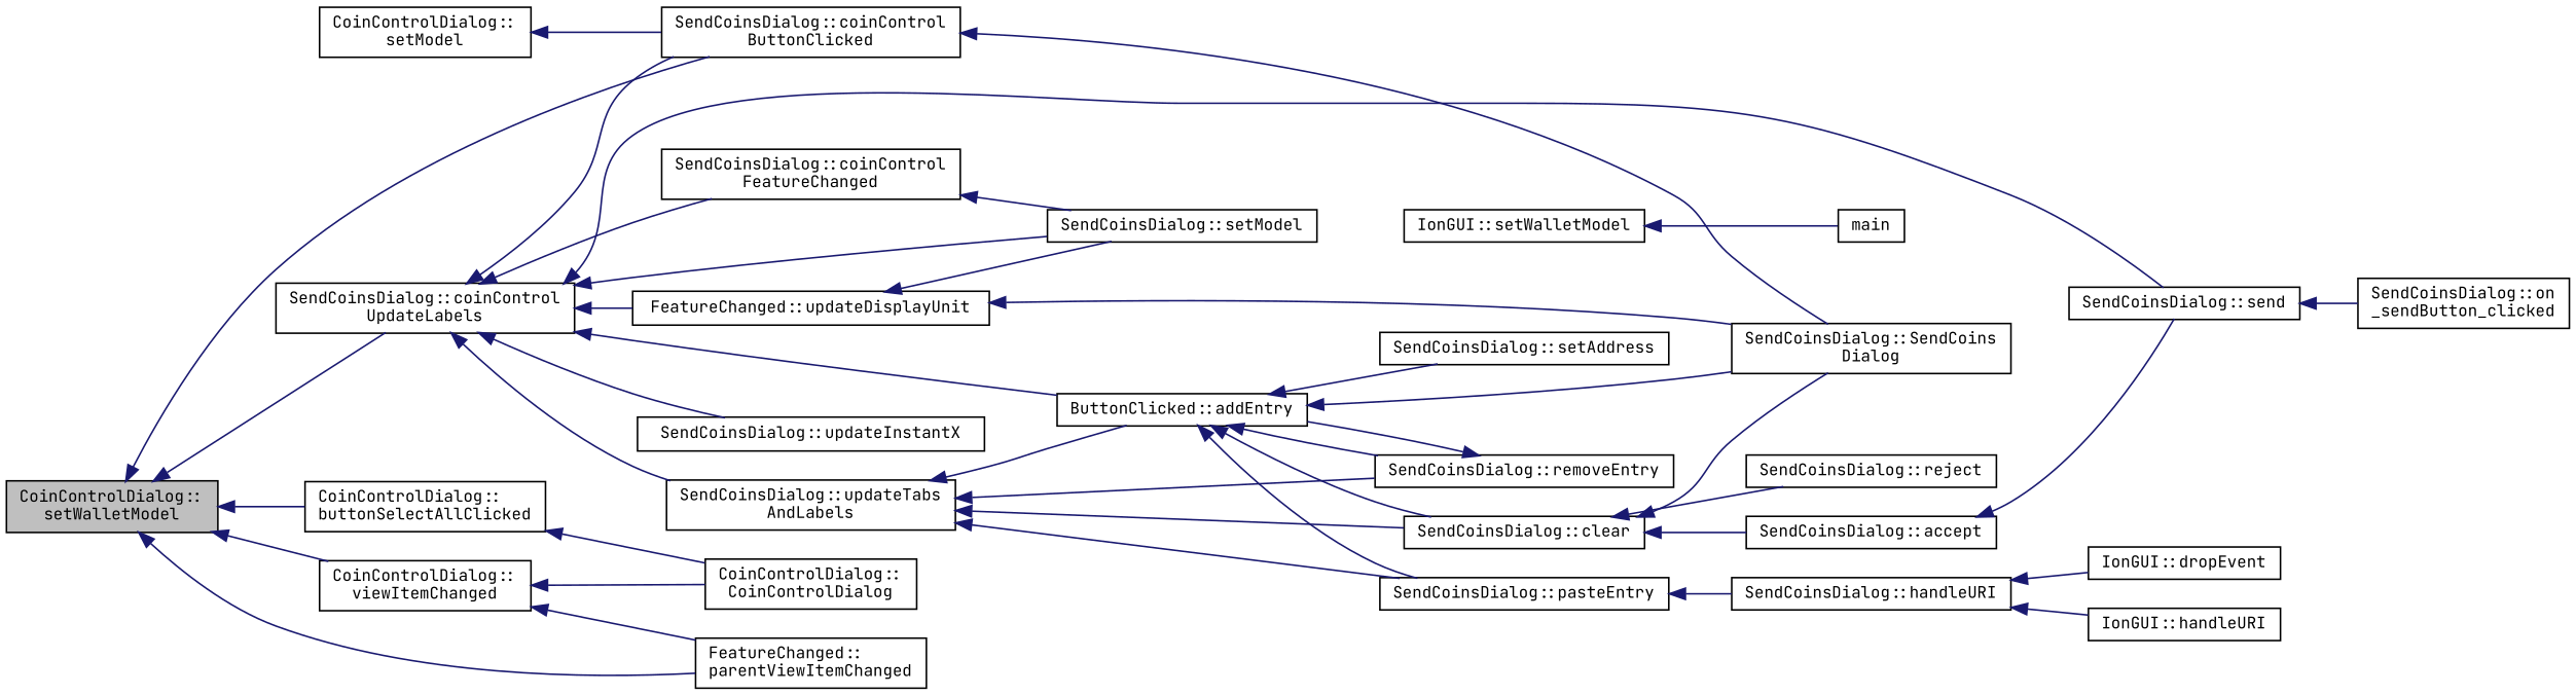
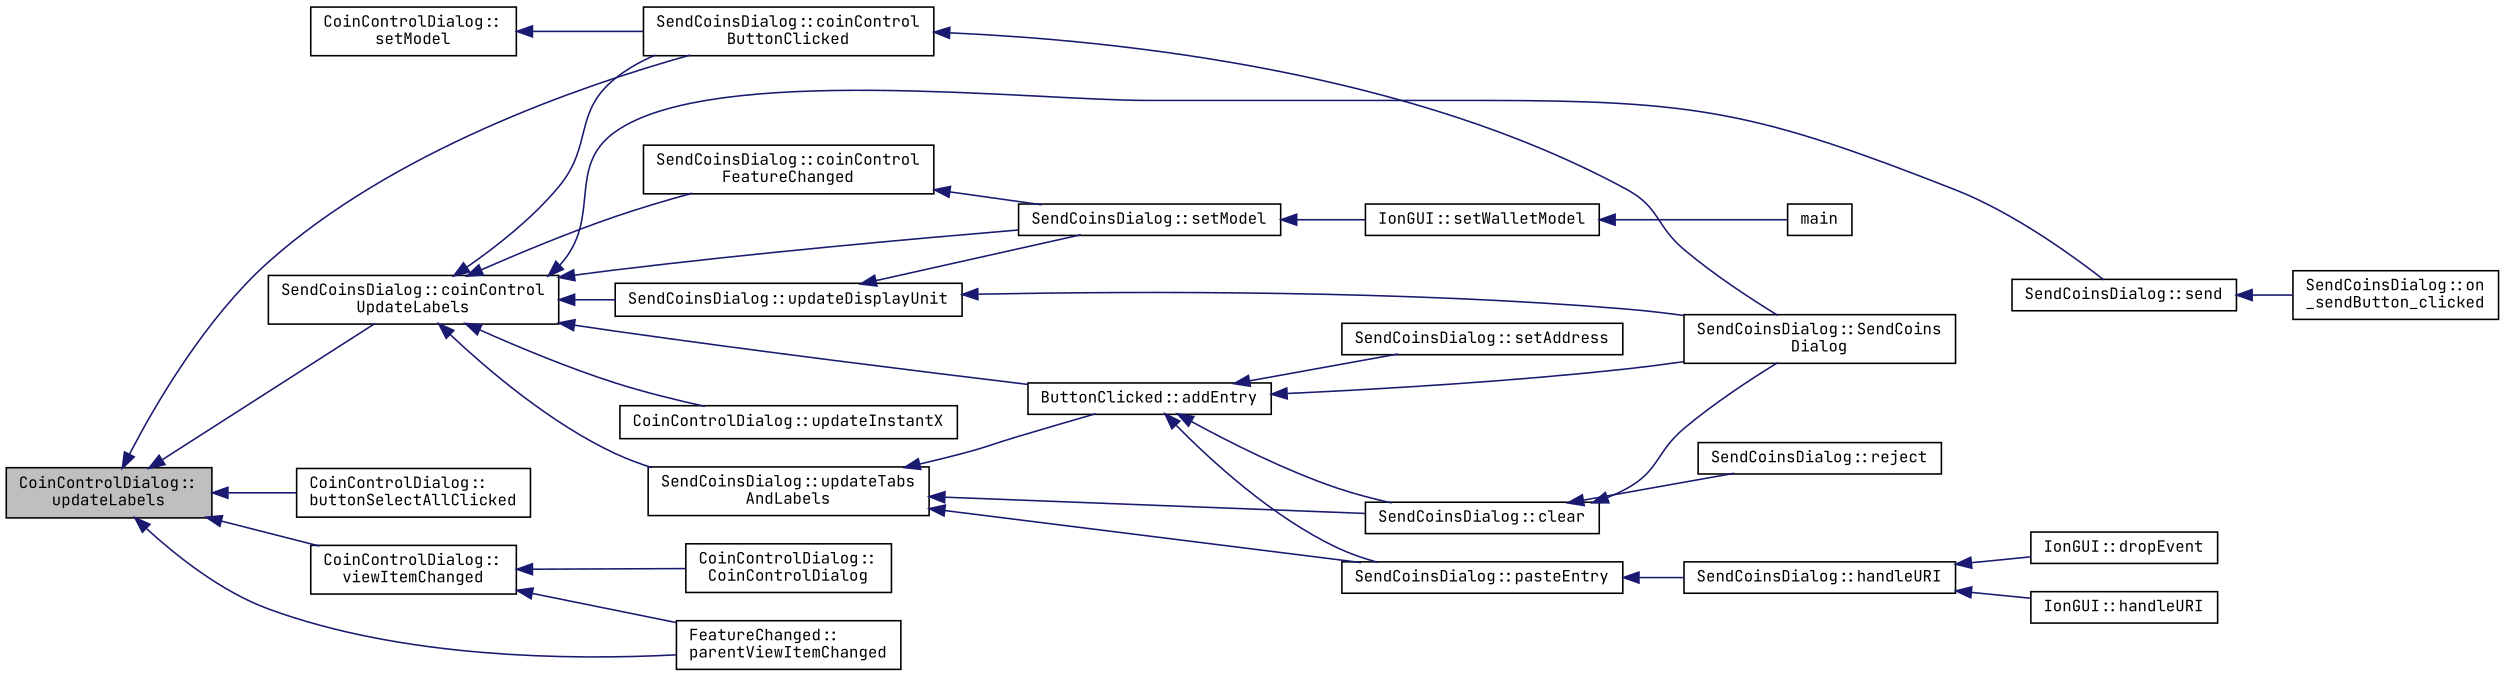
  digraph {
    fontname="JetBrains Mono"
    rankdir=LR
    node [color=black fillcolor=white fontname="JetBrains Mono" fontsize=10 shape=record style=filled]
    edge [color=midnightblue dir=back fontname="JetBrains Mono" fontsize=10 labelfontname=Helvetica labelfontsize=10 style=solid]
-   n1 [fillcolor=grey75 fontcolor=black height=0.2 label="CoinControlDialog::\lsetWalletModel" width=0.4]
+   n1 [fillcolor=grey75 fontcolor=black height=0.2 label="CoinControlDialog::\lupdateLabels" width=0.4]
    n2 [height=0.2 label="CoinControlDialog::\lbuttonSelectAllClicked" width=0.4]
    n3 [height=0.2 label="FeatureChanged::\lparentViewItemChanged" width=0.4]
    n4 [height=0.2 label="CoinControlDialog::\lviewItemChanged" width=0.4]
    n5 [height=0.2 label="SendCoinsDialog::coinControl\lUpdateLabels" width=0.4]
    n6 [height=0.2 label="SendCoinsDialog::coinControl\lButtonClicked" width=0.4]
    n7 [height=0.2 label="CoinControlDialog::\lsetModel" width=0.4]
    n8 [height=0.2 label="CoinControlDialog::\lCoinControlDialog" width=0.4]
    n9 [height=0.2 label="SendCoinsDialog::setModel" width=0.4]
    n10 [height=0.2 label="SendCoinsDialog::send" width=0.4]
    n11 [height=0.2 label="ButtonClicked::addEntry" width=0.4]
    n12 [height=0.2 label="SendCoinsDialog::updateTabs\lAndLabels" width=0.4]
-   n13 [height=0.2 label="FeatureChanged::updateDisplayUnit" width=0.4]
-   n14 [height=0.2 label="SendCoinsDialog::updateInstantX" width=0.4]
+   n13 [height=0.2 label="SendCoinsDialog::updateDisplayUnit" width=0.4]
+   n14 [height=0.2 label="CoinControlDialog::updateInstantX" width=0.4]
    n15 [height=0.2 label="SendCoinsDialog::coinControl\lFeatureChanged" width=0.4]
    n16 [height=0.2 label="SendCoinsDialog::SendCoins\lDialog" width=0.4]
    n17 [height=0.2 label="IonGUI::setWalletModel" width=0.4]
    n18 [height=0.2 label="SendCoinsDialog::on\l_sendButton_clicked" width=0.4]
    n19 [height=0.2 label="SendCoinsDialog::clear" width=0.4]
-   n20 [height=0.2 label="SendCoinsDialog::removeEntry" width=0.4]
    n21 [height=0.2 label="SendCoinsDialog::setAddress" width=0.4]
    n22 [height=0.2 label="SendCoinsDialog::pasteEntry" width=0.4]
    n23 [height=0.2 label=main width=0.4]
    n24 [height=0.2 label="SendCoinsDialog::reject" width=0.4]
-   n25 [height=0.2 label="SendCoinsDialog::accept" width=0.4]
    n26 [height=0.2 label="SendCoinsDialog::handleURI" width=0.4]
    n27 [height=0.2 label="IonGUI::dropEvent" width=0.4]
    n28 [height=0.2 label="IonGUI::handleURI" width=0.4]
    n1 -> n2
    n1 -> n3
    n1 -> n4
    n1 -> n5
    n1 -> n6
-   n2 -> n8
    n4 -> n3
    n4 -> n8
    n5 -> n6
    n5 -> n9
    n5 -> n10
    n5 -> n11
    n5 -> n12
    n5 -> n13
    n5 -> n14
    n5 -> n15
    n6 -> n16
    n7 -> n6
+   n9 -> n17
    n10 -> n18
    n11 -> n16
    n11 -> n19
-   n11 -> n20
    n11 -> n21
    n11 -> n22
    n12 -> n11
    n12 -> n19
-   n12 -> n20
    n12 -> n22
    n13 -> n9
    n13 -> n16
    n15 -> n9
    n17 -> n23
    n19 -> n16
    n19 -> n24
-   n19 -> n25
-   n20 -> n11
    n22 -> n26
-   n25 -> n10
    n26 -> n27
    n26 -> n28
  }
